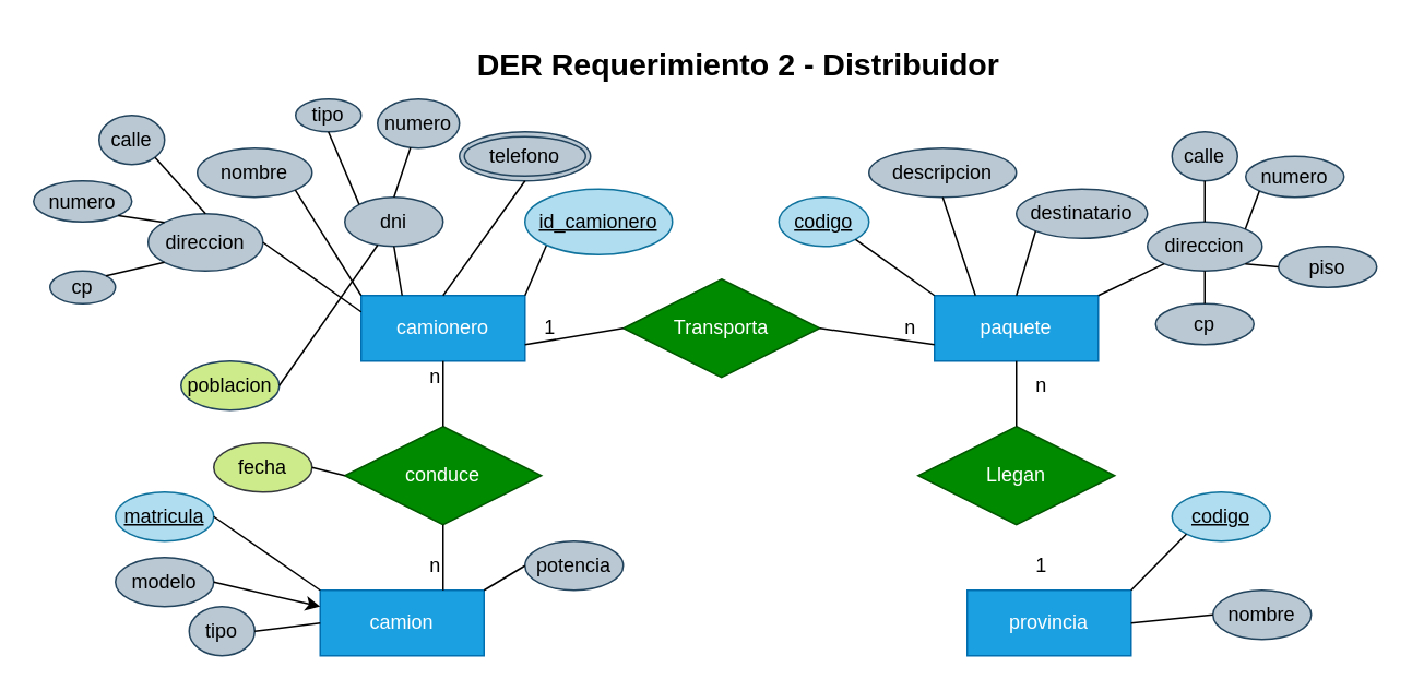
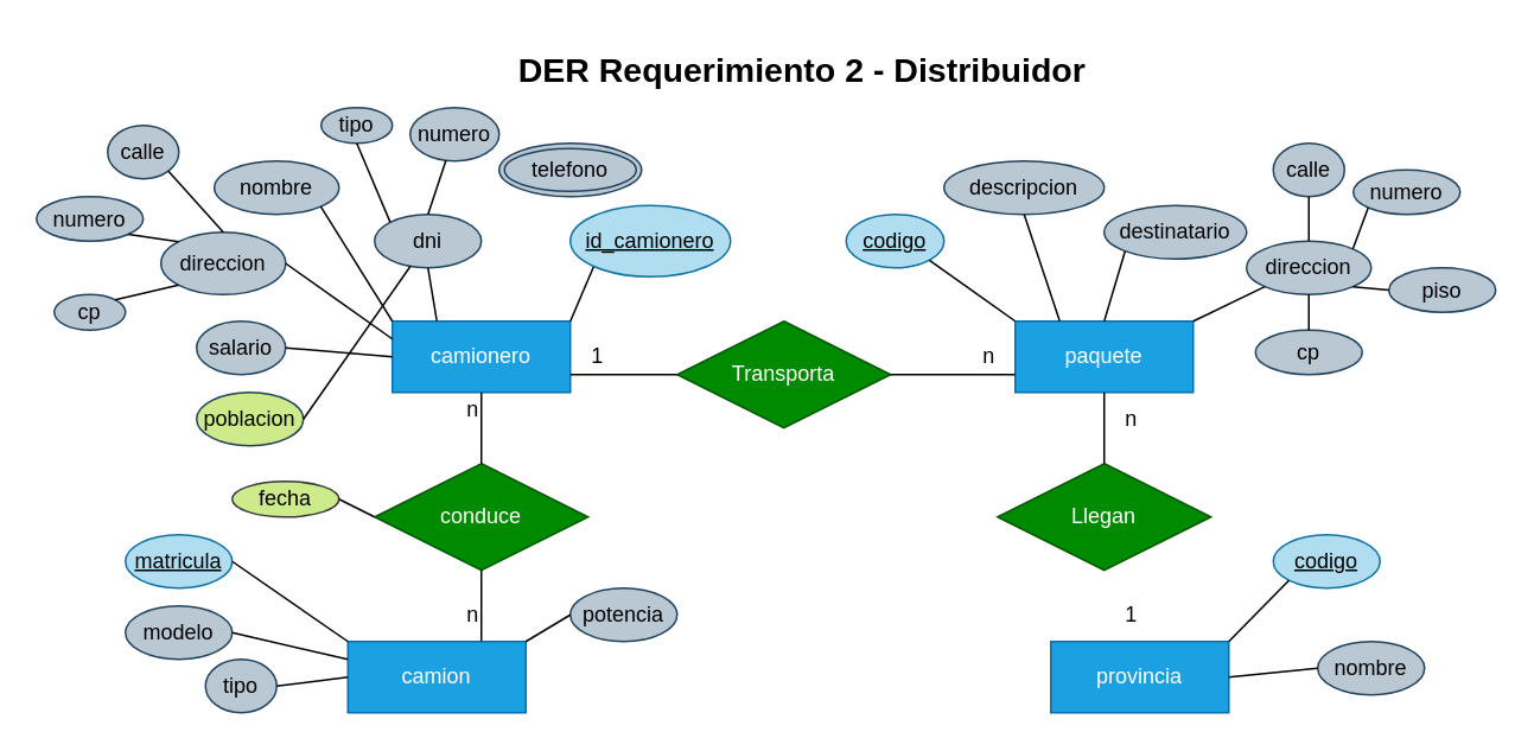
  <mxCell id="0" />
  <mxCell id="1" parent="0" />
  <mxCell id="2" value="camionero" style="whiteSpace=wrap;html=1;align=center;fillColor=#1ba1e2;strokeColor=#006EAF;fontColor=#ffffff;" vertex="1" parent="1"><mxGeometry x="220" y="180" width="100" height="40" as="geometry" /></mxCell>
  <mxCell id="3" value="dni" style="ellipse;whiteSpace=wrap;html=1;align=center;fillColor=#bac8d3;strokeColor=#23445d;" vertex="1" parent="1"><mxGeometry x="210" y="120" width="60" height="30" as="geometry" /></mxCell>
  <mxCell id="4" value="nombre" style="ellipse;whiteSpace=wrap;html=1;align=center;fillColor=#bac8d3;strokeColor=#23445d;" vertex="1" parent="1"><mxGeometry x="120" y="90" width="70" height="30" as="geometry" /></mxCell>
  <mxCell id="5" value="telefono" style="ellipse;shape=doubleEllipse;margin=3;whiteSpace=wrap;html=1;align=center;fillColor=#bac8d3;strokeColor=#23445d;" vertex="1" parent="1"><mxGeometry x="280" y="80" width="80" height="30" as="geometry" /></mxCell>
  <mxCell id="6" value="direccion" style="ellipse;whiteSpace=wrap;html=1;align=center;fillColor=#bac8d3;strokeColor=#23445d;" vertex="1" parent="1"><mxGeometry x="90" y="130" width="70" height="35" as="geometry" /></mxCell>
+ <mxCell id="7" value="salario" style="ellipse;whiteSpace=wrap;html=1;align=center;fillColor=#bac8d3;strokeColor=#23445d;" vertex="1" parent="1"><mxGeometry x="110" y="180" width="50" height="30" as="geometry" /></mxCell>
  <mxCell id="8" value="poblacion" style="ellipse;whiteSpace=wrap;html=1;align=center;fillColor=#cdeb8b;strokeColor=#23445d;" vertex="1" parent="1"><mxGeometry x="110" y="220" width="60" height="30" as="geometry" /></mxCell>
  <mxCell id="9" value="" style="endArrow=none;html=1;rounded=0;exitX=1;exitY=1;exitDx=0;exitDy=0;entryX=0;entryY=0;entryDx=0;entryDy=0;" edge="1" parent="1" source="4" target="2"><mxGeometry relative="1" as="geometry"><mxPoint x="570" y="430" as="sourcePoint" /><mxPoint x="730" y="430" as="targetPoint" /></mxGeometry></mxCell>
  <mxCell id="10" value="" style="endArrow=none;html=1;rounded=0;exitX=1;exitY=0.5;exitDx=0;exitDy=0;entryX=0;entryY=0.25;entryDx=0;entryDy=0;" edge="1" parent="1" source="6" target="2"><mxGeometry relative="1" as="geometry"><mxPoint x="155" y="104" as="sourcePoint" /><mxPoint x="230" y="190" as="targetPoint" /></mxGeometry></mxCell>
+ <mxCell id="11" value="" style="endArrow=none;html=1;rounded=0;exitX=1;exitY=0.5;exitDx=0;exitDy=0;entryX=0;entryY=0.5;entryDx=0;entryDy=0;" edge="1" parent="1" source="7" target="2"><mxGeometry relative="1" as="geometry"><mxPoint x="165" y="114" as="sourcePoint" /><mxPoint x="210" y="250" as="targetPoint" /></mxGeometry></mxCell>
  <mxCell id="12" value="" style="endArrow=none;html=1;rounded=0;exitX=1;exitY=0.5;exitDx=0;exitDy=0;" edge="1" parent="1" source="8" target="3"><mxGeometry relative="1" as="geometry"><mxPoint x="175" y="124" as="sourcePoint" /><mxPoint x="250" y="210" as="targetPoint" /></mxGeometry></mxCell>
  <mxCell id="13" value="" style="endArrow=none;html=1;rounded=0;exitX=0.5;exitY=1;exitDx=0;exitDy=0;entryX=0.25;entryY=0;entryDx=0;entryDy=0;" edge="1" parent="1" source="3" target="2"><mxGeometry relative="1" as="geometry"><mxPoint x="185" y="134" as="sourcePoint" /><mxPoint x="260" y="220" as="targetPoint" /></mxGeometry></mxCell>
- <mxCell id="14" value="" style="endArrow=none;html=1;rounded=0;exitX=0.5;exitY=1;exitDx=0;exitDy=0;entryX=0.5;entryY=0;entryDx=0;entryDy=0;" edge="1" parent="1" source="5" target="2"><mxGeometry relative="1" as="geometry"><mxPoint x="195" y="144" as="sourcePoint" /><mxPoint x="270" y="230" as="targetPoint" /></mxGeometry></mxCell>
  <mxCell id="15" value="" style="endArrow=none;html=1;rounded=0;exitX=0;exitY=1;exitDx=0;exitDy=0;entryX=1;entryY=0;entryDx=0;entryDy=0;" edge="1" parent="1" source="16" target="2"><mxGeometry relative="1" as="geometry"><mxPoint x="404.645" y="134.142" as="sourcePoint" /><mxPoint x="280" y="240" as="targetPoint" /></mxGeometry></mxCell>
  <mxCell id="16" value="id_camionero" style="ellipse;whiteSpace=wrap;html=1;align=center;fontStyle=4;fillColor=#b1ddf0;strokeColor=#10739e;" vertex="1" parent="1"><mxGeometry x="320" y="115" width="90" height="40" as="geometry" /></mxCell>
  <mxCell id="17" value="paquete" style="whiteSpace=wrap;html=1;align=center;fillColor=#1ba1e2;strokeColor=#006EAF;fontColor=#ffffff;" vertex="1" parent="1"><mxGeometry x="570" y="180" width="100" height="40" as="geometry" /></mxCell>
  <mxCell id="18" value="codigo" style="ellipse;whiteSpace=wrap;html=1;align=center;fontStyle=4;fillColor=#b1ddf0;strokeColor=#10739e;" vertex="1" parent="1"><mxGeometry x="475" y="120" width="55" height="30" as="geometry" /></mxCell>
  <mxCell id="19" value="descripcion" style="ellipse;whiteSpace=wrap;html=1;align=center;fillColor=#bac8d3;strokeColor=#23445d;" vertex="1" parent="1"><mxGeometry x="530" y="90" width="90" height="30" as="geometry" /></mxCell>
  <mxCell id="20" value="destinatario" style="ellipse;whiteSpace=wrap;html=1;align=center;fillColor=#bac8d3;strokeColor=#23445d;" vertex="1" parent="1"><mxGeometry x="620" y="115" width="80" height="30" as="geometry" /></mxCell>
  <mxCell id="21" value="direccion" style="ellipse;whiteSpace=wrap;html=1;align=center;fillColor=#bac8d3;strokeColor=#23445d;" vertex="1" parent="1"><mxGeometry x="700" y="135" width="70" height="30" as="geometry" /></mxCell>
  <mxCell id="22" value="" style="endArrow=none;html=1;rounded=0;exitX=1;exitY=1;exitDx=0;exitDy=0;entryX=0;entryY=0;entryDx=0;entryDy=0;" edge="1" parent="1" source="18" target="17"><mxGeometry relative="1" as="geometry"><mxPoint x="405" y="144" as="sourcePoint" /><mxPoint x="330" y="190" as="targetPoint" /></mxGeometry></mxCell>
  <mxCell id="23" value="" style="endArrow=none;html=1;rounded=0;exitX=0.5;exitY=1;exitDx=0;exitDy=0;entryX=0.25;entryY=0;entryDx=0;entryDy=0;" edge="1" parent="1" source="19" target="17"><mxGeometry relative="1" as="geometry"><mxPoint x="415" y="154" as="sourcePoint" /><mxPoint x="340" y="200" as="targetPoint" /></mxGeometry></mxCell>
  <mxCell id="24" value="" style="endArrow=none;html=1;rounded=0;exitX=0;exitY=1;exitDx=0;exitDy=0;entryX=0.5;entryY=0;entryDx=0;entryDy=0;" edge="1" parent="1" source="20" target="17"><mxGeometry relative="1" as="geometry"><mxPoint x="425" y="164" as="sourcePoint" /><mxPoint x="350" y="210" as="targetPoint" /></mxGeometry></mxCell>
  <mxCell id="25" value="" style="endArrow=none;html=1;rounded=0;exitX=0;exitY=1;exitDx=0;exitDy=0;entryX=1;entryY=0;entryDx=0;entryDy=0;" edge="1" parent="1" source="21" target="17"><mxGeometry relative="1" as="geometry"><mxPoint x="435" y="174" as="sourcePoint" /><mxPoint x="360" y="220" as="targetPoint" /></mxGeometry></mxCell>
  <mxCell id="26" value="&lt;b&gt;&lt;font style=&quot;font-size: 19px;&quot;&gt;DER Requerimiento 2 - Distribuidor&lt;/font&gt;&lt;/b&gt;" style="text;html=1;align=center;verticalAlign=middle;resizable=0;points=[];autosize=1;strokeColor=none;fillColor=none;" vertex="1" parent="1"><mxGeometry x="280" y="20" width="340" height="40" as="geometry" /></mxCell>
- <mxCell id="27" value="Transporta" style="shape=rhombus;perimeter=rhombusPerimeter;whiteSpace=wrap;html=1;align=center;fillColor=#008a00;fontColor=#ffffff;strokeColor=#005700;" vertex="1" parent="1"><mxGeometry x="380" y="170" width="120" height="60" as="geometry" /></mxCell>
+ <mxCell id="27" value="Transporta" style="shape=rhombus;perimeter=rhombusPerimeter;whiteSpace=wrap;html=1;align=center;fillColor=#008a00;fontColor=#ffffff;strokeColor=#005700;" vertex="1" parent="1"><mxGeometry x="380" y="180" width="120" height="60" as="geometry" /></mxCell>
  <mxCell id="28" value="" style="endArrow=none;html=1;rounded=0;exitX=1;exitY=0.75;exitDx=0;exitDy=0;entryX=0;entryY=0.5;entryDx=0;entryDy=0;" edge="1" parent="1" source="2" target="27"><mxGeometry relative="1" as="geometry"><mxPoint x="570" y="420" as="sourcePoint" /><mxPoint x="730" y="420" as="targetPoint" /></mxGeometry></mxCell>
  <mxCell id="29" value="" style="endArrow=none;html=1;rounded=0;exitX=0;exitY=0.75;exitDx=0;exitDy=0;entryX=1;entryY=0.5;entryDx=0;entryDy=0;" edge="1" parent="1" source="17" target="27"><mxGeometry relative="1" as="geometry"><mxPoint x="445" y="184" as="sourcePoint" /><mxPoint x="370" y="230" as="targetPoint" /></mxGeometry></mxCell>
  <mxCell id="30" value="1" style="text;html=1;align=center;verticalAlign=middle;resizable=0;points=[];autosize=1;strokeColor=none;fillColor=none;" vertex="1" parent="1"><mxGeometry x="320" y="185" width="30" height="30" as="geometry" /></mxCell>
  <mxCell id="31" value="n" style="text;html=1;align=center;verticalAlign=middle;resizable=0;points=[];autosize=1;strokeColor=none;fillColor=none;" vertex="1" parent="1"><mxGeometry x="540" y="185" width="30" height="30" as="geometry" /></mxCell>
  <mxCell id="32" value="provincia" style="whiteSpace=wrap;html=1;align=center;fillColor=#1ba1e2;strokeColor=#006EAF;fontColor=#ffffff;" vertex="1" parent="1"><mxGeometry x="590" y="360" width="100" height="40" as="geometry" /></mxCell>
  <mxCell id="33" value="nombre" style="ellipse;whiteSpace=wrap;html=1;align=center;fillColor=#bac8d3;strokeColor=#23445d;" vertex="1" parent="1"><mxGeometry x="740" y="360" width="60" height="30" as="geometry" /></mxCell>
  <mxCell id="34" value="codigo" style="ellipse;whiteSpace=wrap;html=1;align=center;fontStyle=4;fillColor=#b1ddf0;strokeColor=#10739e;" vertex="1" parent="1"><mxGeometry x="715" y="300" width="60" height="30" as="geometry" /></mxCell>
  <mxCell id="35" value="Llegan" style="shape=rhombus;perimeter=rhombusPerimeter;whiteSpace=wrap;html=1;align=center;fillColor=#008a00;fontColor=#ffffff;strokeColor=#005700;" vertex="1" parent="1"><mxGeometry x="560" y="260" width="120" height="60" as="geometry" /></mxCell>
  <mxCell id="36" value="" style="endArrow=none;html=1;rounded=0;exitX=0.5;exitY=0;exitDx=0;exitDy=0;entryX=0.5;entryY=1;entryDx=0;entryDy=0;" edge="1" parent="1" source="35" target="17"><mxGeometry relative="1" as="geometry"><mxPoint x="605" y="144" as="sourcePoint" /><mxPoint x="660" y="190" as="targetPoint" /></mxGeometry></mxCell>
  <mxCell id="37" value="1" style="text;html=1;align=center;verticalAlign=middle;resizable=0;points=[];autosize=1;strokeColor=none;fillColor=none;" vertex="1" parent="1"><mxGeometry x="620" y="330" width="30" height="30" as="geometry" /></mxCell>
  <mxCell id="38" value="n" style="text;html=1;align=center;verticalAlign=middle;resizable=0;points=[];autosize=1;strokeColor=none;fillColor=none;" vertex="1" parent="1"><mxGeometry x="620" y="220" width="30" height="30" as="geometry" /></mxCell>
  <mxCell id="39" value="" style="endArrow=none;html=1;rounded=0;exitX=0;exitY=1;exitDx=0;exitDy=0;entryX=1;entryY=0;entryDx=0;entryDy=0;" edge="1" parent="1" source="34" target="32"><mxGeometry relative="1" as="geometry"><mxPoint x="625" y="164" as="sourcePoint" /><mxPoint x="680" y="210" as="targetPoint" /></mxGeometry></mxCell>
  <mxCell id="40" value="" style="endArrow=none;html=1;rounded=0;exitX=1;exitY=0.5;exitDx=0;exitDy=0;entryX=0;entryY=0.5;entryDx=0;entryDy=0;" edge="1" parent="1" source="32" target="33"><mxGeometry relative="1" as="geometry"><mxPoint x="635" y="174" as="sourcePoint" /><mxPoint x="690" y="220" as="targetPoint" /></mxGeometry></mxCell>
  <mxCell id="41" value="camion" style="whiteSpace=wrap;html=1;align=center;fillColor=#1ba1e2;strokeColor=#006EAF;fontColor=#ffffff;" vertex="1" parent="1"><mxGeometry x="195" y="360" width="100" height="40" as="geometry" /></mxCell>
  <mxCell id="42" value="matricula" style="ellipse;whiteSpace=wrap;html=1;align=center;fontStyle=4;fillColor=#b1ddf0;strokeColor=#10739e;" vertex="1" parent="1"><mxGeometry x="70" y="300" width="60" height="30" as="geometry" /></mxCell>
  <mxCell id="43" value="modelo" style="ellipse;whiteSpace=wrap;html=1;align=center;fillColor=#bac8d3;strokeColor=#23445d;" vertex="1" parent="1"><mxGeometry x="70" y="340" width="60" height="30" as="geometry" /></mxCell>
  <mxCell id="44" value="tipo" style="ellipse;whiteSpace=wrap;html=1;align=center;fillColor=#bac8d3;strokeColor=#23445d;direction=south;" vertex="1" parent="1"><mxGeometry x="115" y="370" width="40" height="30" as="geometry" /></mxCell>
  <mxCell id="45" value="potencia" style="ellipse;whiteSpace=wrap;html=1;align=center;fillColor=#bac8d3;strokeColor=#23445d;" vertex="1" parent="1"><mxGeometry x="320" y="330" width="60" height="30" as="geometry" /></mxCell>
  <mxCell id="46" value="" style="endArrow=none;html=1;rounded=0;exitX=1;exitY=0.5;exitDx=0;exitDy=0;entryX=0;entryY=0;entryDx=0;entryDy=0;" edge="1" parent="1" source="42" target="41"><mxGeometry relative="1" as="geometry"><mxPoint x="120" y="260" as="sourcePoint" /><mxPoint x="190" y="360" as="targetPoint" /></mxGeometry></mxCell>
- <mxCell id="47" value="" style="endArrow=classic;html=1;rounded=0;exitX=1;exitY=0.5;exitDx=0;exitDy=0;entryX=0;entryY=0.25;entryDx=0;entryDy=0;" edge="1" parent="1" source="43" target="41"><mxGeometry relative="1" as="geometry"><mxPoint x="120" y="370" as="sourcePoint" /><mxPoint x="150" y="380" as="targetPoint" /></mxGeometry></mxCell>
+ <mxCell id="47" value="" style="endArrow=none;html=1;rounded=0;exitX=1;exitY=0.5;exitDx=0;exitDy=0;entryX=0;entryY=0.25;entryDx=0;entryDy=0;" edge="1" parent="1" source="43" target="41"><mxGeometry relative="1" as="geometry"><mxPoint x="120" y="370" as="sourcePoint" /><mxPoint x="150" y="380" as="targetPoint" /></mxGeometry></mxCell>
  <mxCell id="48" value="" style="endArrow=none;html=1;rounded=0;exitX=0.5;exitY=0;exitDx=0;exitDy=0;entryX=0;entryY=0.5;entryDx=0;entryDy=0;" edge="1" parent="1" source="44" target="41"><mxGeometry relative="1" as="geometry"><mxPoint x="114" y="419" as="sourcePoint" /><mxPoint x="180" y="410" as="targetPoint" /></mxGeometry></mxCell>
  <mxCell id="49" value="" style="endArrow=none;html=1;rounded=0;exitX=1;exitY=0;exitDx=0;exitDy=0;entryX=0;entryY=0.5;entryDx=0;entryDy=0;" edge="1" parent="1" source="41" target="45"><mxGeometry relative="1" as="geometry"><mxPoint x="124" y="429" as="sourcePoint" /><mxPoint x="205" y="400" as="targetPoint" /></mxGeometry></mxCell>
  <mxCell id="50" value="conduce" style="shape=rhombus;perimeter=rhombusPerimeter;whiteSpace=wrap;html=1;align=center;fillColor=#008a00;fontColor=#ffffff;strokeColor=#005700;" vertex="1" parent="1"><mxGeometry x="210" y="260" width="120" height="60" as="geometry" /></mxCell>
  <mxCell id="51" value="" style="endArrow=none;html=1;rounded=0;entryX=0.5;entryY=0;entryDx=0;entryDy=0;exitX=0.5;exitY=1;exitDx=0;exitDy=0;" edge="1" parent="1" source="2" target="50"><mxGeometry relative="1" as="geometry"><mxPoint x="310" y="410" as="sourcePoint" /><mxPoint x="310" y="460" as="targetPoint" /></mxGeometry></mxCell>
  <mxCell id="52" value="" style="endArrow=none;html=1;rounded=0;exitX=0.5;exitY=1;exitDx=0;exitDy=0;entryX=0.75;entryY=0;entryDx=0;entryDy=0;" edge="1" parent="1" source="50" target="41"><mxGeometry relative="1" as="geometry"><mxPoint x="320" y="420" as="sourcePoint" /><mxPoint x="320" y="470" as="targetPoint" /></mxGeometry></mxCell>
- <mxCell id="53" value="fecha" style="ellipse;whiteSpace=wrap;html=1;align=center;fillColor=#cdeb8b;strokeColor=#36393d;" vertex="1" parent="1"><mxGeometry x="130" y="270" width="60" height="30" as="geometry" /></mxCell>
+ <mxCell id="53" value="fecha" style="ellipse;whiteSpace=wrap;html=1;align=center;fillColor=#cdeb8b;strokeColor=#36393d;" vertex="1" parent="1"><mxGeometry x="130" y="270" width="60" height="20" as="geometry" /></mxCell>
  <mxCell id="54" value="" style="endArrow=none;html=1;rounded=0;exitX=1;exitY=0.5;exitDx=0;exitDy=0;entryX=0;entryY=0.5;entryDx=0;entryDy=0;" edge="1" parent="1" source="53" target="50"><mxGeometry relative="1" as="geometry"><mxPoint x="320" y="330" as="sourcePoint" /><mxPoint x="310" y="370" as="targetPoint" /></mxGeometry></mxCell>
  <mxCell id="55" value="n" style="text;html=1;align=center;verticalAlign=middle;resizable=0;points=[];autosize=1;strokeColor=none;fillColor=none;" vertex="1" parent="1"><mxGeometry x="250" y="215" width="30" height="30" as="geometry" /></mxCell>
  <mxCell id="56" value="n" style="text;html=1;align=center;verticalAlign=middle;resizable=0;points=[];autosize=1;strokeColor=none;fillColor=none;" vertex="1" parent="1"><mxGeometry x="250" y="330" width="30" height="30" as="geometry" /></mxCell>
  <mxCell id="57" value="numero" style="ellipse;whiteSpace=wrap;html=1;align=center;fillColor=#bac8d3;strokeColor=#23445d;" vertex="1" parent="1"><mxGeometry x="20" y="110" width="60" height="25" as="geometry" /></mxCell>
  <mxCell id="58" value="calle" style="ellipse;whiteSpace=wrap;html=1;align=center;fillColor=#bac8d3;strokeColor=#23445d;direction=south;" vertex="1" parent="1"><mxGeometry x="60" y="70" width="40" height="30" as="geometry" /></mxCell>
  <mxCell id="59" value="" style="endArrow=none;html=1;rounded=0;exitX=1;exitY=0;exitDx=0;exitDy=0;entryX=0.5;entryY=0;entryDx=0;entryDy=0;" edge="1" parent="1" source="58" target="6"><mxGeometry relative="1" as="geometry"><mxPoint x="170" y="160" as="sourcePoint" /><mxPoint x="230" y="200" as="targetPoint" /></mxGeometry></mxCell>
  <mxCell id="60" value="" style="endArrow=none;html=1;rounded=0;exitX=1;exitY=1;exitDx=0;exitDy=0;entryX=0;entryY=0;entryDx=0;entryDy=0;" edge="1" parent="1" source="57" target="6"><mxGeometry relative="1" as="geometry"><mxPoint x="180" y="170" as="sourcePoint" /><mxPoint x="240" y="210" as="targetPoint" /></mxGeometry></mxCell>
  <mxCell id="61" value="calle" style="ellipse;whiteSpace=wrap;html=1;align=center;fillColor=#bac8d3;strokeColor=#23445d;direction=south;" vertex="1" parent="1"><mxGeometry x="715" y="80" width="40" height="30" as="geometry" /></mxCell>
  <mxCell id="62" value="numero" style="ellipse;whiteSpace=wrap;html=1;align=center;fillColor=#bac8d3;strokeColor=#23445d;" vertex="1" parent="1"><mxGeometry x="760" y="95" width="60" height="25" as="geometry" /></mxCell>
  <mxCell id="63" value="cp" style="ellipse;whiteSpace=wrap;html=1;align=center;fillColor=#bac8d3;strokeColor=#23445d;" vertex="1" parent="1"><mxGeometry x="705" y="185" width="60" height="25" as="geometry" /></mxCell>
  <mxCell id="64" value="" style="endArrow=none;html=1;rounded=0;exitX=1;exitY=0.5;exitDx=0;exitDy=0;entryX=0.5;entryY=0;entryDx=0;entryDy=0;" edge="1" parent="1" source="61" target="21"><mxGeometry relative="1" as="geometry"><mxPoint x="720" y="171" as="sourcePoint" /><mxPoint x="680" y="190" as="targetPoint" /></mxGeometry></mxCell>
  <mxCell id="65" value="" style="endArrow=none;html=1;rounded=0;exitX=0;exitY=1;exitDx=0;exitDy=0;entryX=1;entryY=0;entryDx=0;entryDy=0;" edge="1" parent="1" source="62" target="21"><mxGeometry relative="1" as="geometry"><mxPoint x="730" y="181" as="sourcePoint" /><mxPoint x="690" y="200" as="targetPoint" /></mxGeometry></mxCell>
  <mxCell id="66" value="" style="endArrow=none;html=1;rounded=0;exitX=0.5;exitY=1;exitDx=0;exitDy=0;entryX=0.5;entryY=0;entryDx=0;entryDy=0;" edge="1" parent="1" source="21" target="63"><mxGeometry relative="1" as="geometry"><mxPoint x="740" y="191" as="sourcePoint" /><mxPoint x="710" y="210" as="targetPoint" /></mxGeometry></mxCell>
  <mxCell id="67" value="piso" style="ellipse;whiteSpace=wrap;html=1;align=center;fillColor=#bac8d3;strokeColor=#23445d;" vertex="1" parent="1"><mxGeometry x="780" y="150" width="60" height="25" as="geometry" /></mxCell>
  <mxCell id="68" value="" style="endArrow=none;html=1;rounded=0;exitX=0;exitY=0.5;exitDx=0;exitDy=0;entryX=1;entryY=1;entryDx=0;entryDy=0;" edge="1" parent="1" source="67" target="21"><mxGeometry relative="1" as="geometry"><mxPoint x="720" y="170" as="sourcePoint" /><mxPoint x="680" y="190" as="targetPoint" /></mxGeometry></mxCell>
  <mxCell id="69" value="cp" style="ellipse;whiteSpace=wrap;html=1;align=center;fillColor=#bac8d3;strokeColor=#23445d;" vertex="1" parent="1"><mxGeometry x="30" y="165" width="40" height="20" as="geometry" /></mxCell>
  <mxCell id="70" value="" style="endArrow=none;html=1;rounded=0;exitX=1;exitY=0;exitDx=0;exitDy=0;entryX=0;entryY=1;entryDx=0;entryDy=0;" edge="1" parent="1" source="69" target="6"><mxGeometry relative="1" as="geometry"><mxPoint x="170" y="160" as="sourcePoint" /><mxPoint x="230" y="200" as="targetPoint" /></mxGeometry></mxCell>
  <mxCell id="71" value="tipo" style="ellipse;whiteSpace=wrap;html=1;align=center;fillColor=#bac8d3;strokeColor=#23445d;" vertex="1" parent="1"><mxGeometry x="180" width="40" height="20" as="geometry" y="60" /></mxCell>
  <mxCell id="72" value="numero" style="ellipse;whiteSpace=wrap;html=1;align=center;fillColor=#bac8d3;strokeColor=#23445d;" vertex="1" parent="1"><mxGeometry x="230" width="50" height="30" as="geometry" y="60" /></mxCell>
  <mxCell id="73" value="" style="endArrow=none;html=1;rounded=0;exitX=0.5;exitY=1;exitDx=0;exitDy=0;entryX=0;entryY=0;entryDx=0;entryDy=0;" edge="1" parent="1" source="71" target="3"><mxGeometry relative="1" as="geometry"><mxPoint x="190" y="125" as="sourcePoint" /><mxPoint x="230" y="190" as="targetPoint" /></mxGeometry></mxCell>
  <mxCell id="74" value="" style="endArrow=none;html=1;rounded=0;entryX=0.5;entryY=0;entryDx=0;entryDy=0;" edge="1" parent="1" source="72" target="3"><mxGeometry relative="1" as="geometry"><mxPoint x="200" y="135" as="sourcePoint" /><mxPoint x="240" y="200" as="targetPoint" /></mxGeometry></mxCell>
